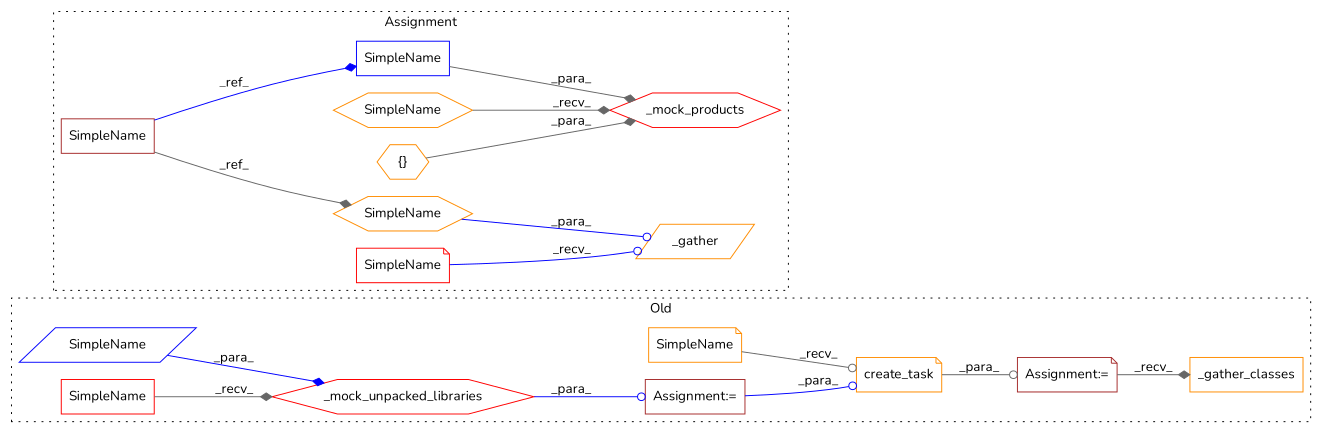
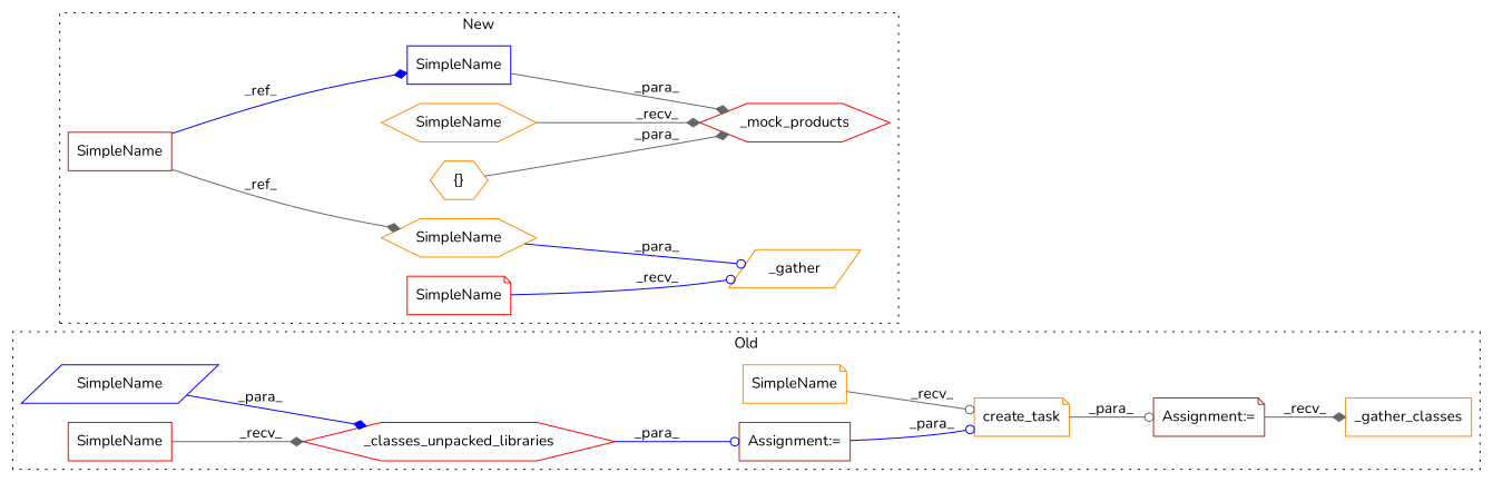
  digraph {
    fontname=Nunito
    rankdir=LR
    node [a=42 color=darkorange fontname=Nunito l=7 shape=hexagon]
    edge [arrowhead=diamond color=gray40 fontname=Nunito]
-   n1 [a=32 color=red l="25,1" label=_mock_unpacked_libraries s="14032,14087"]
+   n1 [a=32 color=red l="25,1" label=_classes_unpacked_libraries s="14032,14087"]
    n2 [a=7 color=brown l=1 label="Assignment:=" s=14198 shape=note]
    n3 [a=32 l="16,1" label=_gather_classes s="14264,14286" shape=box]
    n4 [a=7 color=brown l=1 label="Assignment:=" s=14026 shape=box]
    n5 [a=32 l="12,1" label=create_task s="14204,14228" shape=note]
    n6 [color=blue label=SimpleName s=14057 shape=parallelogram]
    n7 [l=4 label=SimpleName s=14199 shape=note]
    n8 [color=red l=4 label=SimpleName s=14027 shape=box]
    n9 [a=4 l=2 label="{}" s=12812]
    n10 [a=32 color=red l="15,1" label=_mock_products s="12772,12833"]
    n11 [color=brown label=SimpleName s=12470 shape=box]
    n12 [a=32 l="8,1" label=_gather s="12866,12888" shape=parallelogram]
    n13 [label=SimpleName s=12874]
    n14 [color=blue label=SimpleName s=12787 shape=box]
    n15 [color=red l=4 label=SimpleName s=12861 shape=note]
    n16 [l=4 label=SimpleName s=12767]
    subgraph cluster_1 {
      label=Old
      style=dotted
      n1
      n2
      n3
      n4
      n5
      n6
      n7
      n8
    }
    subgraph cluster_2 {
-     label=Assignment
+     label=New
      style=dotted
      n9
      n10
      n11
      n12
      n13
      n14
      n15
      n16
    }
    n1 -> n4 [arrowhead=odot color=blue label=_para_]
    n2 -> n3 [label=_recv_]
    n4 -> n5 [arrowhead=odot color=blue label=_para_]
    n5 -> n2 [arrowhead=odot label=_para_]
    n6 -> n1 [color=blue label=_para_]
    n7 -> n5 [arrowhead=odot label=_recv_]
    n8 -> n1 [label=_recv_]
    n9 -> n10 [label=_para_]
    n11 -> n13 [label=_ref_]
    n11 -> n14 [color=blue label=_ref_]
    n13 -> n12 [arrowhead=odot color=blue label=_para_]
    n14 -> n10 [label=_para_]
    n15 -> n12 [arrowhead=odot color=blue label=_recv_]
    n16 -> n10 [label=_recv_]
  }
